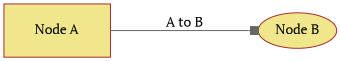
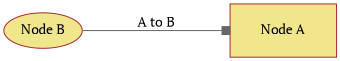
  digraph {
    rankdir=LR
    fontname="PT Serif"
    node [color=brown style=filled fillcolor=khaki fontname="PT Serif"]
    n1 [height=.75 label="Node A" shape=box width=1.5]
    n2 [label="Node B" shape=ellipse]
-   n1 -> n2 [label="A to B" minlen=3 weight=2 color=gray40 style=solid arrowhead=box fontname="PT Serif"]
+   n2 -> n1 [label="A to B" minlen=3 weight=2 color=gray40 style=solid arrowhead=box fontname="PT Serif"]
  }
